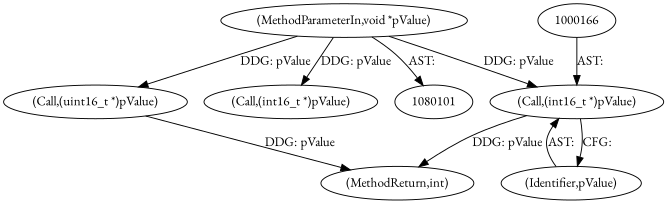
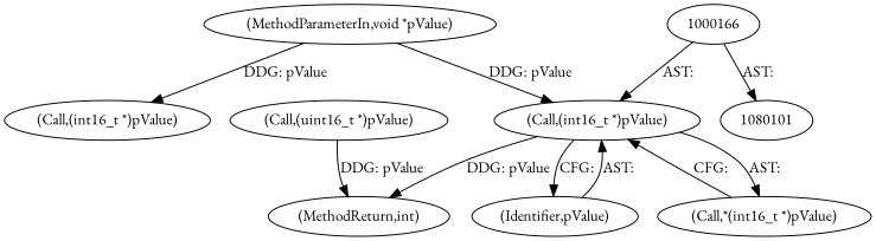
  digraph {
    fontname="EB Garamond"
    node [fontname="EB Garamond"]
    edge [fontname="EB Garamond"]
    n1 [label="(Call,(int16_t *)pValue)"]
+   n2 [label="(Call,*(int16_t *)pValue)"]
    n3 [label="(Identifier,pValue)"]
    n4 [label="(MethodReturn,int)"]
    n5 [label="(MethodParameterIn,void *pValue)"]
    n6 [label="(Call,(uint16_t *)pValue)"]
    n7 [label="(Call,(int16_t *)pValue)"]
    n8 [label=1080101]
    1000166
+   n1 -> n2 [label="AST: "]
    n1 -> n3 [label="CFG: "]
    n1 -> n4 [label="DDG: pValue"]
+   n2 -> n1 [label="CFG: "]
    n3 -> n1 [label="AST: "]
    n5 -> n1 [label="DDG: pValue"]
-   n5 -> n6 [label="DDG: pValue"]
    n5 -> n7 [label="DDG: pValue"]
-   n5 -> n8 [label="AST: "]
+   1000166 -> n8 [label="AST: "]
    n6 -> n4 [label="DDG: pValue"]
    1000166 -> n1 [label="AST: "]
  }
